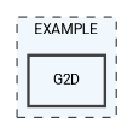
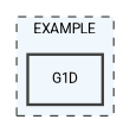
  digraph {
    compound=true
-   n1 [color=grey25 fillcolor="#f0f7fd" fontname=Roboto fontsize=10 label=G2D shape=box style="filled,bold,"]
+   n1 [color=grey25 fillcolor="#f0f7fd" fontname=Roboto fontsize=10 label=G1D shape=box style="filled,bold,"]
    subgraph cluster_1 {
      bgcolor="#f0f7fd"
      fontname=Roboto
      fontsize=10
      label=EXAMPLE
      pencolor=grey25
      style="filled,dashed,"
      n1
    }
  }
